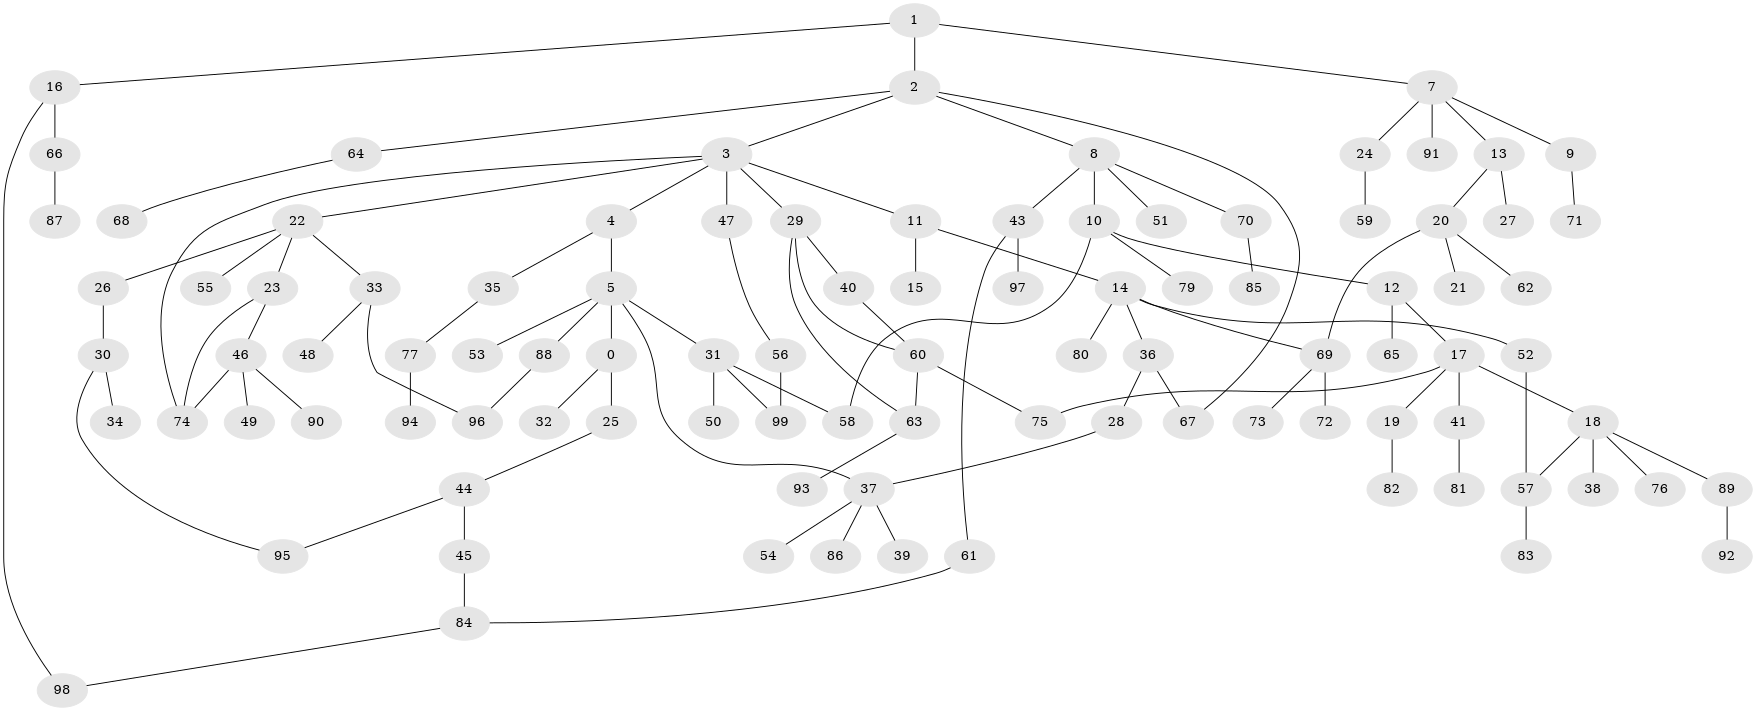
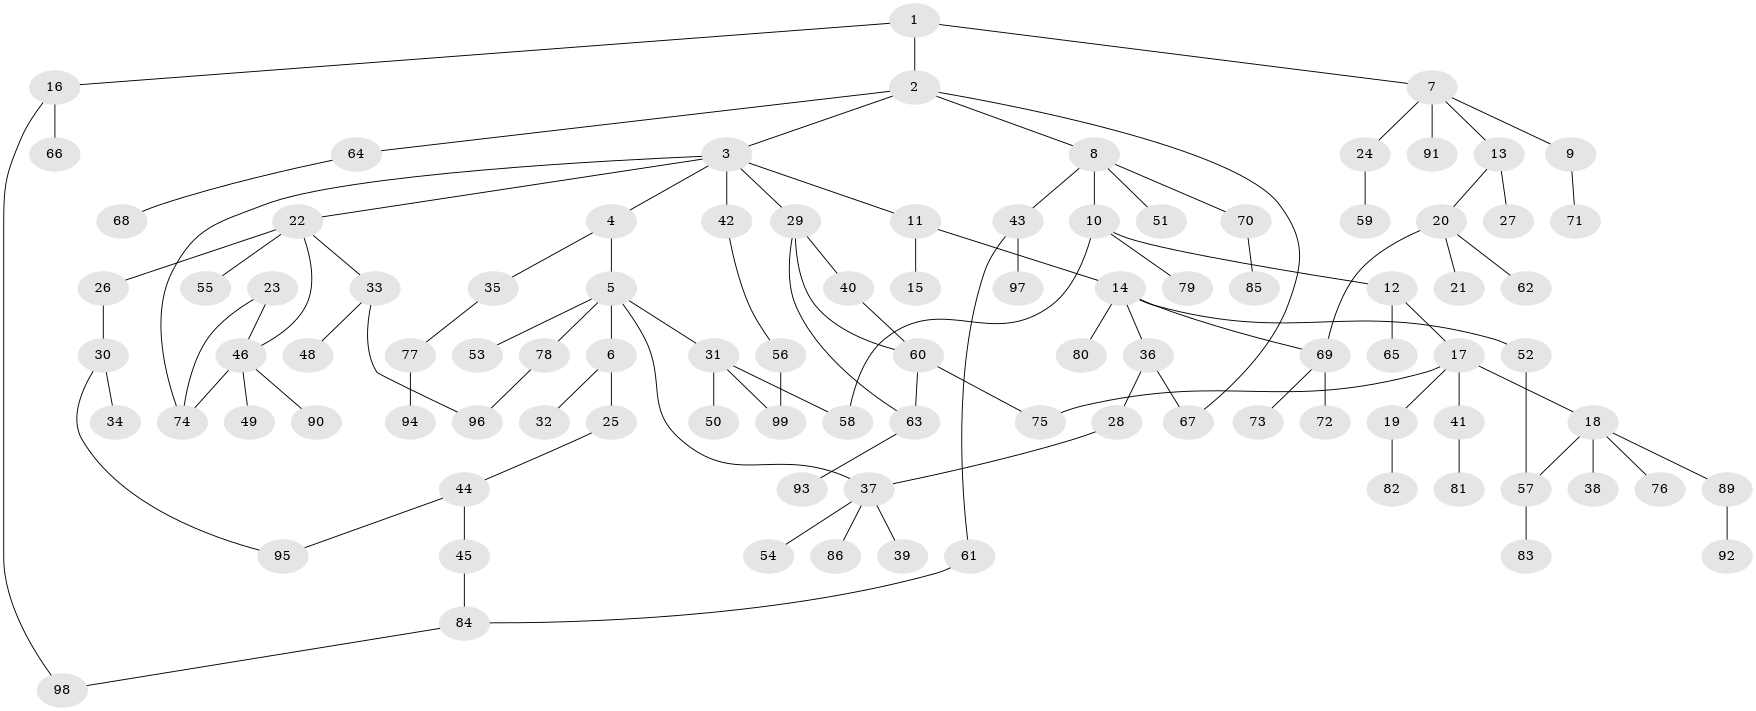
  graph {
    node [color=gray90 style=filled]
    1
    2
    7
    16
    3
    8
    64
    67
    9
    13
    24
    91
    66
    98
    4
    11
    22
    29
-   47
+   47 [label=42]
    74
    10
    43
    51
    70
    68
    5
    35
    14
    15
    23
    26
    33
    55
    40
    60
    63
    56
-   6 [label=0]
+   6
    31
    37
    53
-   88
+   88 [label=78]
    77
    25
    32
    28
    58
    50
    99
    39
    54
    86
    96
    44
    71
    20
    27
    59
    12
    79
    61
    97
    85
    17
    65
    36
    52
    69
    80
    18
    19
    41
    75
    21
    62
    57
    72
    73
-   87
    38
    76
    89
    82
    81
    83
    92
    46
    30
    48
    49
    90
    95
    45
    34
    93
    94
    84
    1 -- 2
    1 -- 7
    1 -- 16
    2 -- 3
    2 -- 8
    2 -- 64
    2 -- 67
    7 -- 9
    7 -- 13
    7 -- 24
    7 -- 91
    16 -- 66
    16 -- 98
    3 -- 4
    3 -- 11
    3 -- 22
    3 -- 29
    3 -- 47
    3 -- 74
    8 -- 10
    8 -- 43
    8 -- 51
    8 -- 70
    64 -- 68
    9 -- 71
    13 -- 20
    13 -- 27
    24 -- 59
-   66 -- 87
    4 -- 5
    4 -- 35
    11 -- 14
    11 -- 15
-   22 -- 23
+   22 -- 46
    22 -- 26
    22 -- 33
    22 -- 55
    29 -- 40
    29 -- 60
    29 -- 63
    47 -- 56
    10 -- 58
    10 -- 12
    10 -- 79
    43 -- 61
    43 -- 97
    70 -- 85
    5 -- 6
    5 -- 31
    5 -- 37
    5 -- 53
    5 -- 88
    35 -- 77
    14 -- 36
    14 -- 52
    14 -- 69
    14 -- 80
    23 -- 74
    23 -- 46
    26 -- 30
    33 -- 96
    33 -- 48
    40 -- 60
    60 -- 63
    60 -- 75
    63 -- 93
    56 -- 99
    6 -- 25
    6 -- 32
    31 -- 58
    31 -- 50
    31 -- 99
    37 -- 39
    37 -- 54
    37 -- 86
    88 -- 96
    77 -- 94
    25 -- 44
    28 -- 37
    44 -- 95
    44 -- 45
    20 -- 69
    20 -- 21
    20 -- 62
    12 -- 17
    12 -- 65
    61 -- 84
    17 -- 18
    17 -- 19
    17 -- 41
    17 -- 75
    36 -- 67
    36 -- 28
    52 -- 57
    69 -- 72
    69 -- 73
    18 -- 57
    18 -- 38
    18 -- 76
    18 -- 89
    19 -- 82
    41 -- 81
    57 -- 83
    89 -- 92
    46 -- 74
    46 -- 49
    46 -- 90
    30 -- 95
    30 -- 34
    45 -- 84
    84 -- 98
  }
